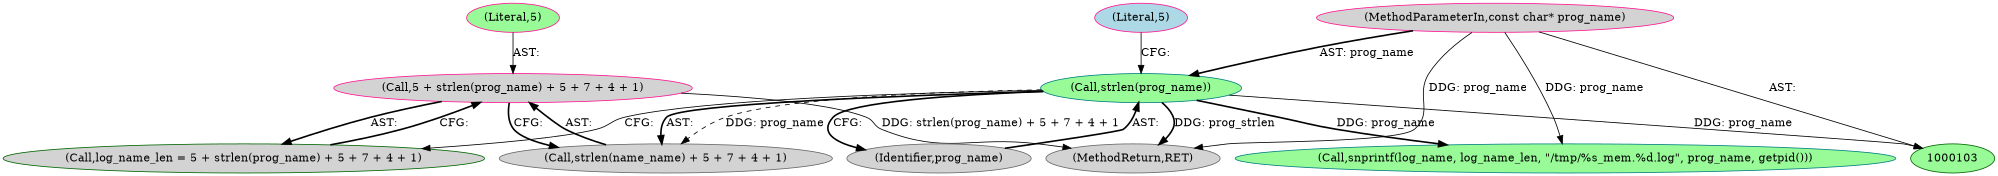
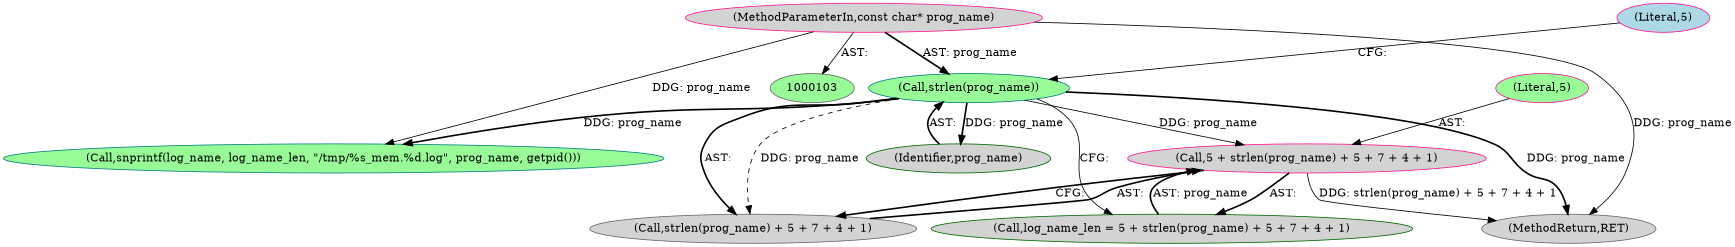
  digraph {
    node [color=deeppink fillcolor=lightgrey style=filled]
    edge [style=bold]
    n1 [label="(Call,5 + strlen(prog_name) + 5 + 7 + 4 + 1)"]
-   n2 [color=gray40 label="(Call,strlen(name_name) + 5 + 7 + 4 + 1)"]
+   n2 [color=gray40 label="(Call,strlen(prog_name) + 5 + 7 + 4 + 1)"]
    n3 [color=gray40 label="(MethodReturn,RET)"]
    n4 [color=darkgreen label="(Call,log_name_len = 5 + strlen(prog_name) + 5 + 7 + 4 + 1)"]
    n5 [color=teal fillcolor=palegreen label="(Call,strlen(prog_name))"]
    n6 [color=teal fillcolor=palegreen label="(Call,snprintf(log_name, log_name_len, \"/tmp/%s_mem.%d.log\", prog_name, getpid()))"]
-   n7 [color=gray40 label="(Identifier,prog_name)"]
+   n7 [color=darkgreen label="(Identifier,prog_name)"]
    n8 [label="(MethodParameterIn,const char* prog_name)"]
-   1000103 [color=darkgreen fillcolor=palegreen]
+   1000103 [color=gray40 fillcolor=palegreen]
    n10 [fillcolor=lightblue label="(Literal,5)"]
    n11 [fillcolor=palegreen label="(Literal,5)"]
    n1 -> n2 [label="CFG: "]
    n1 -> n3 [label="DDG: strlen(prog_name) + 5 + 7 + 4 + 1" style=solid]
    n1 -> n4 [label="AST: "]
    n2 -> n1 [label="AST: "]
-   n4 -> n1 [label="CFG: "]
-   n5 -> 1000103 [label="DDG: prog_name" style=solid]
+   n4 -> n1 [label="AST: prog_name"]
+   n5 -> n1 [label="DDG: prog_name" style=solid]
    n5 -> n2 [label="AST: "]
    n5 -> n2 [label="DDG: prog_name" style=dashed]
-   n5 -> n3 [label="DDG: prog_strlen"]
+   n5 -> n3 [label="DDG: prog_name"]
    n5 -> n4 [label="CFG: " style=solid]
    n5 -> n6 [label="DDG: prog_name"]
-   n5 -> n7 [label="CFG: "]
+   n5 -> n7 [label="DDG: prog_name"]
    n7 -> n5 [label="AST: "]
    n8 -> n3 [label="DDG: prog_name" style=solid]
    n8 -> n5 [label="AST: prog_name"]
    n8 -> n6 [label="DDG: prog_name" style=solid]
    n8 -> 1000103 [label="AST: " style=solid]
    n10 -> n5 [label="CFG: " style=solid]
    n11 -> n1 [label="AST: " style=solid]
  }
